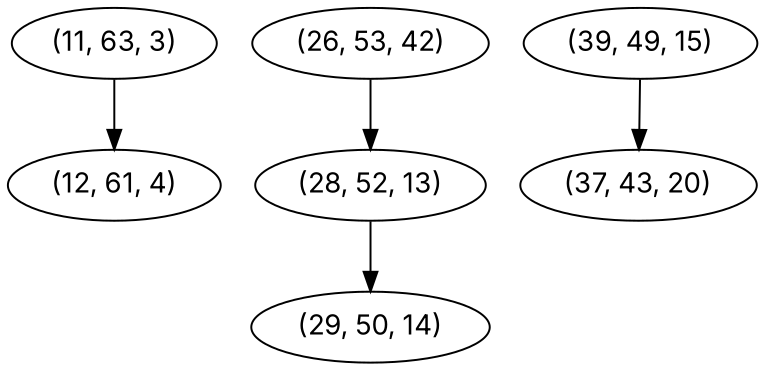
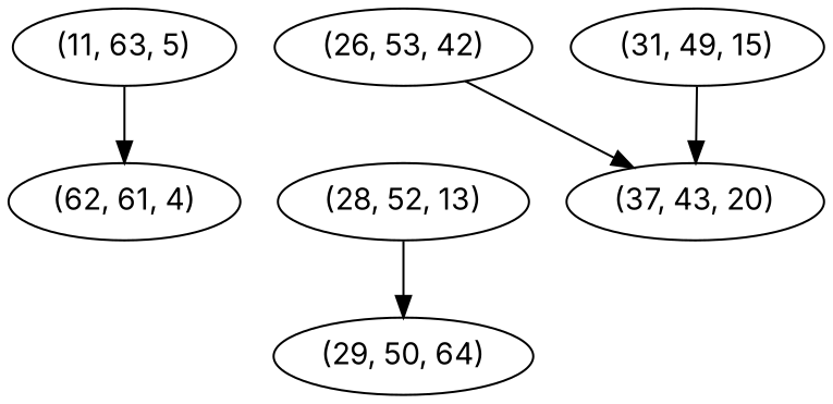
  digraph {
    fontname=Inter
    node [fontname=Inter]
    edge [fontname=Inter]
-   "(11, 63, 3)"
-   "(12, 61, 4)"
+   "(11, 63, 3)" [label="(11, 63, 5)"]
+   "(12, 61, 4)" [label="(62, 61, 4)"]
    n3 [label="(26, 53, 42)"]
    "(28, 52, 13)"
-   "(29, 50, 14)"
-   "(31, 49, 15)" [label="(39, 49, 15)"]
+   "(29, 50, 14)" [label="(29, 50, 64)"]
+   "(31, 49, 15)"
    "(37, 43, 20)"
    "(11, 63, 3)" -> "(12, 61, 4)"
-   n3 -> "(28, 52, 13)"
+   n3 -> "(37, 43, 20)"
    "(28, 52, 13)" -> "(29, 50, 14)"
    "(31, 49, 15)" -> "(37, 43, 20)"
  }
